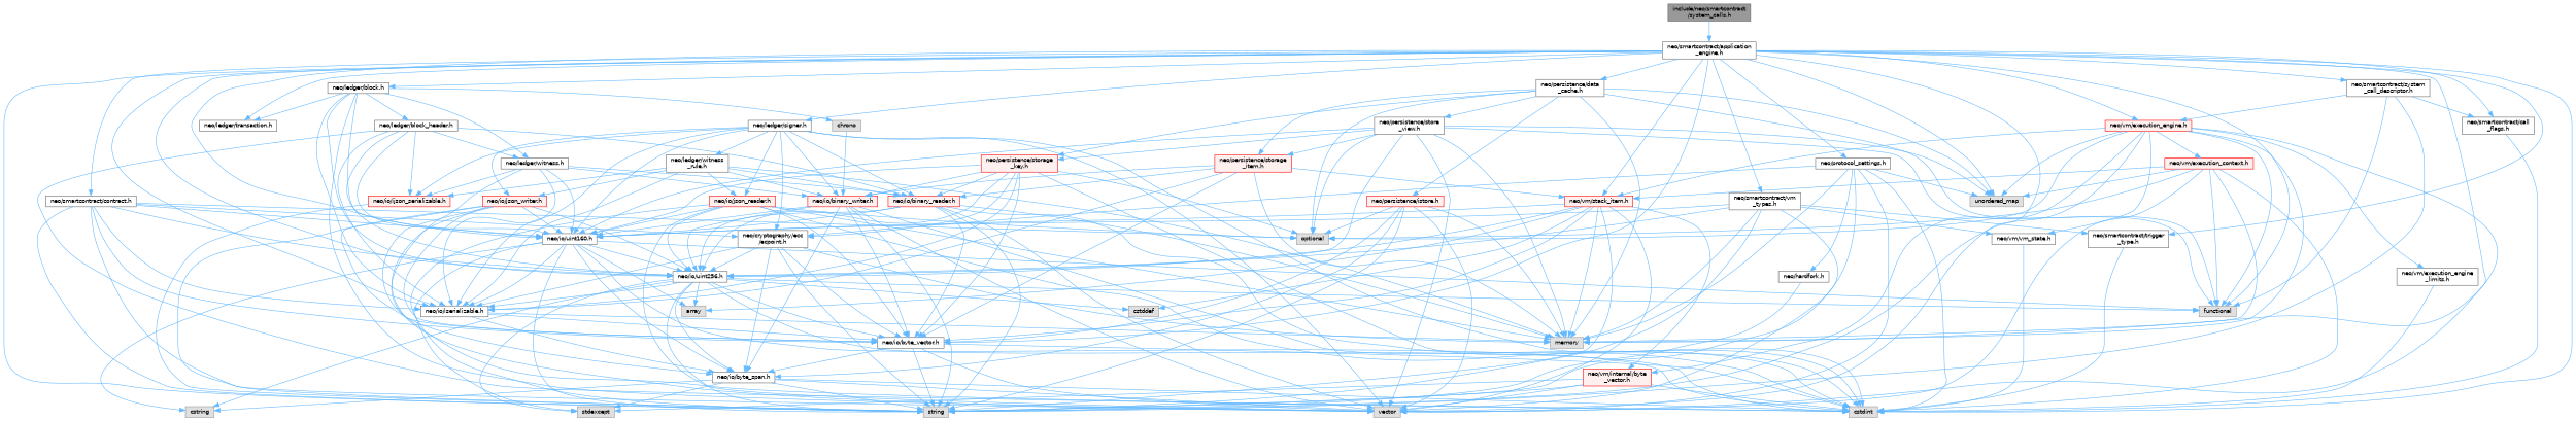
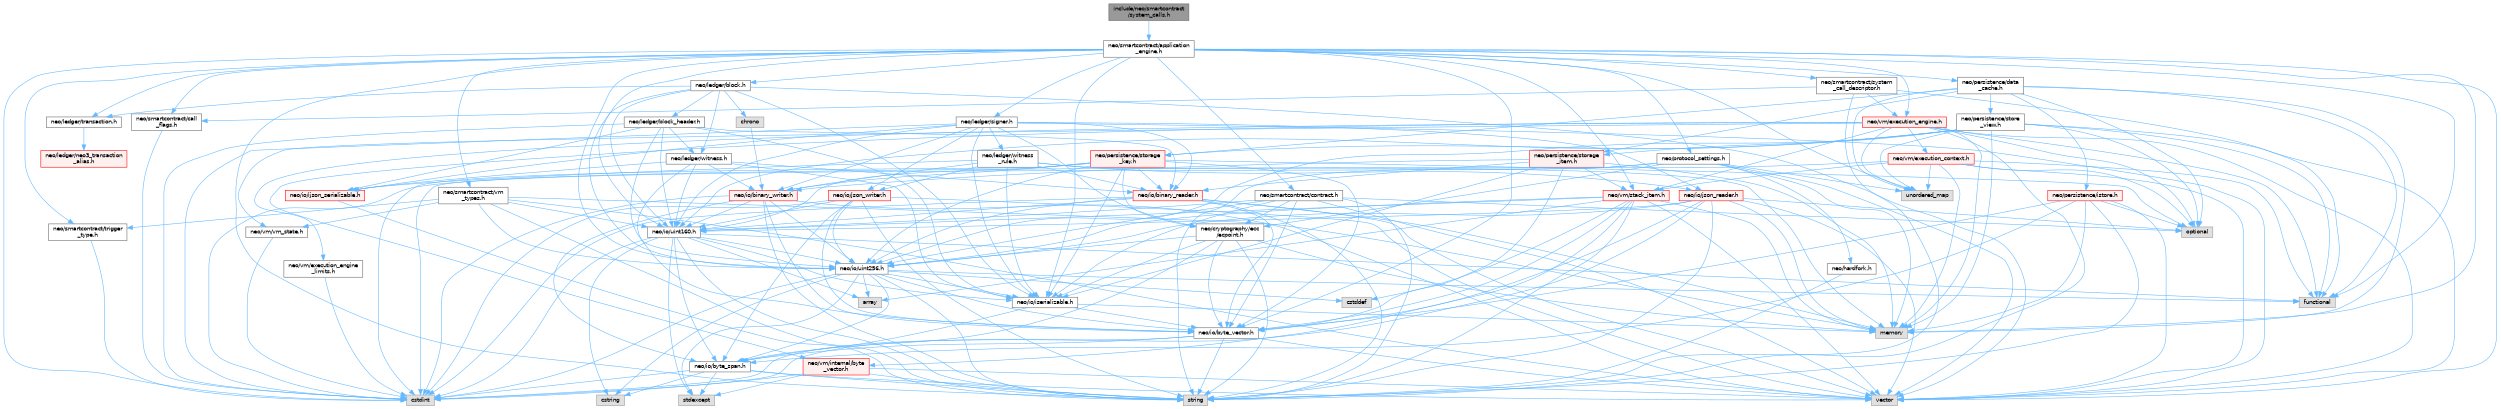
  digraph {
    node [color=grey40 fillcolor=white fontname=Helvetica fontsize=10 shape=box style=filled]
    edge [color=steelblue1 fontname=Helvetica fontsize=10 labelfontname=Helvetica labelfontsize=10 style=solid]
    n1 [color=gray40 fillcolor=grey60 fontcolor=black height=0.2 label="include/neo/smartcontract\l/system_calls.h" width=0.4]
    n2 [height=0.2 label="neo/smartcontract/application\l_engine.h" width=0.4]
    n3 [height=0.2 label="neo/io/byte_vector.h" width=0.4]
    n4 [color=grey60 fillcolor="#E0E0E0" height=0.2 label=cstdint width=0.4]
    n5 [color=grey60 fillcolor="#E0E0E0" height=0.2 label=string width=0.4]
    n6 [color=grey60 fillcolor="#E0E0E0" height=0.2 label=vector width=0.4]
    n7 [height=0.2 label="neo/io/iserializable.h" width=0.4]
    n8 [color=grey60 fillcolor="#E0E0E0" height=0.2 label=memory width=0.4]
    n9 [height=0.2 label="neo/io/uint160.h" width=0.4]
    n10 [color=grey60 fillcolor="#E0E0E0" height=0.2 label=functional width=0.4]
    n11 [height=0.2 label="neo/io/uint256.h" width=0.4]
    n12 [height=0.2 label="neo/ledger/block.h" width=0.4]
    n13 [height=0.2 label="neo/ledger/transaction.h" width=0.4]
    n14 [height=0.2 label="neo/ledger/signer.h" width=0.4]
    n15 [height=0.2 label="neo/persistence/data\l_cache.h" width=0.4]
    n16 [color=red fillcolor="#FFF0F0" height=0.2 label="neo/vm/stack_item.h" width=0.4]
    n17 [color=grey60 fillcolor="#E0E0E0" height=0.2 label=unordered_map width=0.4]
    n18 [height=0.2 label="neo/protocol_settings.h" width=0.4]
    n19 [height=0.2 label="neo/smartcontract/call\l_flags.h" width=0.4]
    n20 [height=0.2 label="neo/smartcontract/contract.h" width=0.4]
    n21 [height=0.2 label="neo/smartcontract/system\l_call_descriptor.h" width=0.4]
    n22 [color=red fillcolor="#FFF0F0" height=0.2 label="neo/vm/execution_engine.h" width=0.4]
    n23 [height=0.2 label="neo/smartcontract/trigger\l_type.h" width=0.4]
    n24 [height=0.2 label="neo/smartcontract/vm\l_types.h" width=0.4]
    n25 [height=0.2 label="neo/io/byte_span.h" width=0.4]
    n26 [color=grey60 fillcolor="#E0E0E0" height=0.2 label=cstring width=0.4]
    n27 [color=grey60 fillcolor="#E0E0E0" height=0.2 label=stdexcept width=0.4]
    n28 [color=grey60 fillcolor="#E0E0E0" height=0.2 label=array width=0.4]
    n29 [color=grey60 fillcolor="#E0E0E0" height=0.2 label=cstddef width=0.4]
    n30 [height=0.2 label="neo/ledger/block_header.h" width=0.4]
    n31 [height=0.2 label="neo/ledger/witness.h" width=0.4]
    n32 [color=grey60 fillcolor="#E0E0E0" height=0.2 label=chrono width=0.4]
+   n33 [color=red fillcolor="#FFF0F0" height=0.2 label="neo/ledger/neo3_transaction\l_alias.h" width=0.4]
    n34 [color=red fillcolor="#FFF0F0" height=0.2 label="neo/io/binary_reader.h" width=0.4]
    n35 [color=red fillcolor="#FFF0F0" height=0.2 label="neo/io/binary_writer.h" width=0.4]
    n36 [color=red fillcolor="#FFF0F0" height=0.2 label="neo/io/ijson_serializable.h" width=0.4]
    n37 [height=0.2 label="neo/cryptography/ecc\l/ecpoint.h" width=0.4]
    n38 [color=red fillcolor="#FFF0F0" height=0.2 label="neo/io/json_reader.h" width=0.4]
    n39 [color=red fillcolor="#FFF0F0" height=0.2 label="neo/io/json_writer.h" width=0.4]
    n40 [height=0.2 label="neo/ledger/witness\l_rule.h" width=0.4]
    n41 [color=grey60 fillcolor="#E0E0E0" height=0.2 label=optional width=0.4]
    n42 [color=red fillcolor="#FFF0F0" height=0.2 label="neo/persistence/istore.h" width=0.4]
    n43 [color=red fillcolor="#FFF0F0" height=0.2 label="neo/persistence/storage\l_item.h" width=0.4]
    n44 [color=red fillcolor="#FFF0F0" height=0.2 label="neo/persistence/storage\l_key.h" width=0.4]
    n45 [height=0.2 label="neo/persistence/store\l_view.h" width=0.4]
    n46 [color=red fillcolor="#FFF0F0" height=0.2 label="neo/vm/internal/byte\l_vector.h" width=0.4]
    n47 [height=0.2 label="neo/hardfork.h" width=0.4]
    n48 [color=red fillcolor="#FFF0F0" height=0.2 label="neo/vm/execution_context.h" width=0.4]
    n49 [height=0.2 label="neo/vm/execution_engine\l_limits.h" width=0.4]
    n50 [height=0.2 label="neo/vm/vm_state.h" width=0.4]
    n1 -> n2
    n2 -> n3
    n2 -> n4
    n2 -> n5
    n2 -> n6
    n2 -> n7
    n2 -> n8
    n2 -> n9
    n2 -> n10
    n2 -> n11
    n2 -> n12
    n2 -> n13
    n2 -> n14
    n2 -> n15
    n2 -> n16
    n2 -> n17
    n2 -> n18
    n2 -> n19
    n2 -> n20
    n2 -> n21
    n2 -> n22
    n2 -> n23
    n2 -> n24
    n3 -> n4
    n3 -> n5
    n3 -> n6
    n3 -> n25
    n7 -> n3
    n7 -> n8
    n7 -> n25
    n9 -> n4
    n9 -> n5
    n9 -> n7
    n9 -> n10
    n9 -> n11
    n9 -> n25
    n9 -> n26
    n9 -> n27
    n9 -> n28
    n11 -> n3
    n11 -> n4
    n11 -> n5
    n11 -> n7
    n11 -> n10
    n11 -> n25
    n11 -> n26
    n11 -> n27
    n11 -> n28
    n11 -> n29
    n12 -> n6
    n12 -> n7
    n12 -> n9
    n12 -> n11
    n12 -> n13
    n12 -> n30
    n12 -> n31
    n12 -> n32
+   n13 -> n33
    n14 -> n4
    n14 -> n6
    n14 -> n7
    n14 -> n9
    n14 -> n34
    n14 -> n35
    n14 -> n36
    n14 -> n37
    n14 -> n38
    n14 -> n39
    n14 -> n40
    n15 -> n8
    n15 -> n10
    n15 -> n17
    n15 -> n41
    n15 -> n42
    n15 -> n43
    n15 -> n44
    n15 -> n45
    n16 -> n3
    n16 -> n5
    n16 -> n6
    n16 -> n8
    n16 -> n9
    n16 -> n11
    n16 -> n28
    n16 -> n29
    n16 -> n46
    n18 -> n4
    n18 -> n5
    n18 -> n6
    n18 -> n8
    n18 -> n17
    n18 -> n37
    n18 -> n47
    n19 -> n4
    n20 -> n3
    n20 -> n5
    n20 -> n6
    n20 -> n7
    n20 -> n9
    n20 -> n11
    n20 -> n37
    n20 -> n41
    n21 -> n5
    n21 -> n10
    n21 -> n19
    n21 -> n22
    n22 -> n5
    n22 -> n6
    n22 -> n8
    n22 -> n10
    n22 -> n16
    n22 -> n17
    n22 -> n41
    n22 -> n46
    n22 -> n48
    n22 -> n49
    n22 -> n50
    n23 -> n4
    n24 -> n5
    n24 -> n6
    n24 -> n8
    n24 -> n9
    n24 -> n11
    n24 -> n23
    n24 -> n50
    n25 -> n4
    n25 -> n5
    n25 -> n6
    n25 -> n26
    n25 -> n27
    n30 -> n4
    n30 -> n7
    n30 -> n9
    n30 -> n11
    n30 -> n31
    n30 -> n34
    n30 -> n36
    n31 -> n3
    n31 -> n7
    n31 -> n9
    n31 -> n34
    n31 -> n35
    n31 -> n36
    n32 -> n35
    n34 -> n3
    n34 -> n4
    n34 -> n5
    n34 -> n6
    n34 -> n8
    n34 -> n9
    n34 -> n11
    n35 -> n3
    n35 -> n4
    n35 -> n5
    n35 -> n6
    n35 -> n9
    n35 -> n11
    n35 -> n25
    n36 -> n5
    n37 -> n3
    n37 -> n5
    n37 -> n7
    n37 -> n8
    n37 -> n11
    n37 -> n25
    n38 -> n3
    n38 -> n4
    n38 -> n5
    n38 -> n6
    n38 -> n8
    n38 -> n9
    n38 -> n11
    n38 -> n41
    n39 -> n3
    n39 -> n4
    n39 -> n5
    n39 -> n6
    n39 -> n9
    n39 -> n11
    n39 -> n25
    n40 -> n7
    n40 -> n8
    n40 -> n34
    n40 -> n35
    n40 -> n36
    n40 -> n38
    n40 -> n39
    n42 -> n3
    n42 -> n5
    n42 -> n6
    n42 -> n8
    n42 -> n25
    n42 -> n41
    n43 -> n3
    n43 -> n7
    n43 -> n8
    n43 -> n16
    n43 -> n34
    n43 -> n35
    n44 -> n3
    n44 -> n4
    n44 -> n7
    n44 -> n9
    n44 -> n11
    n44 -> n34
    n44 -> n35
    n44 -> n37
    n44 -> n41
    n45 -> n6
    n45 -> n8
    n45 -> n9
    n45 -> n10
    n45 -> n11
    n45 -> n17
    n45 -> n41
    n45 -> n43
    n45 -> n44
    n46 -> n4
    n46 -> n5
    n46 -> n6
    n46 -> n27
    n47 -> n5
    n48 -> n4
    n48 -> n6
    n48 -> n8
    n48 -> n10
    n48 -> n16
    n48 -> n17
    n48 -> n41
    n49 -> n4
    n50 -> n4
  }
